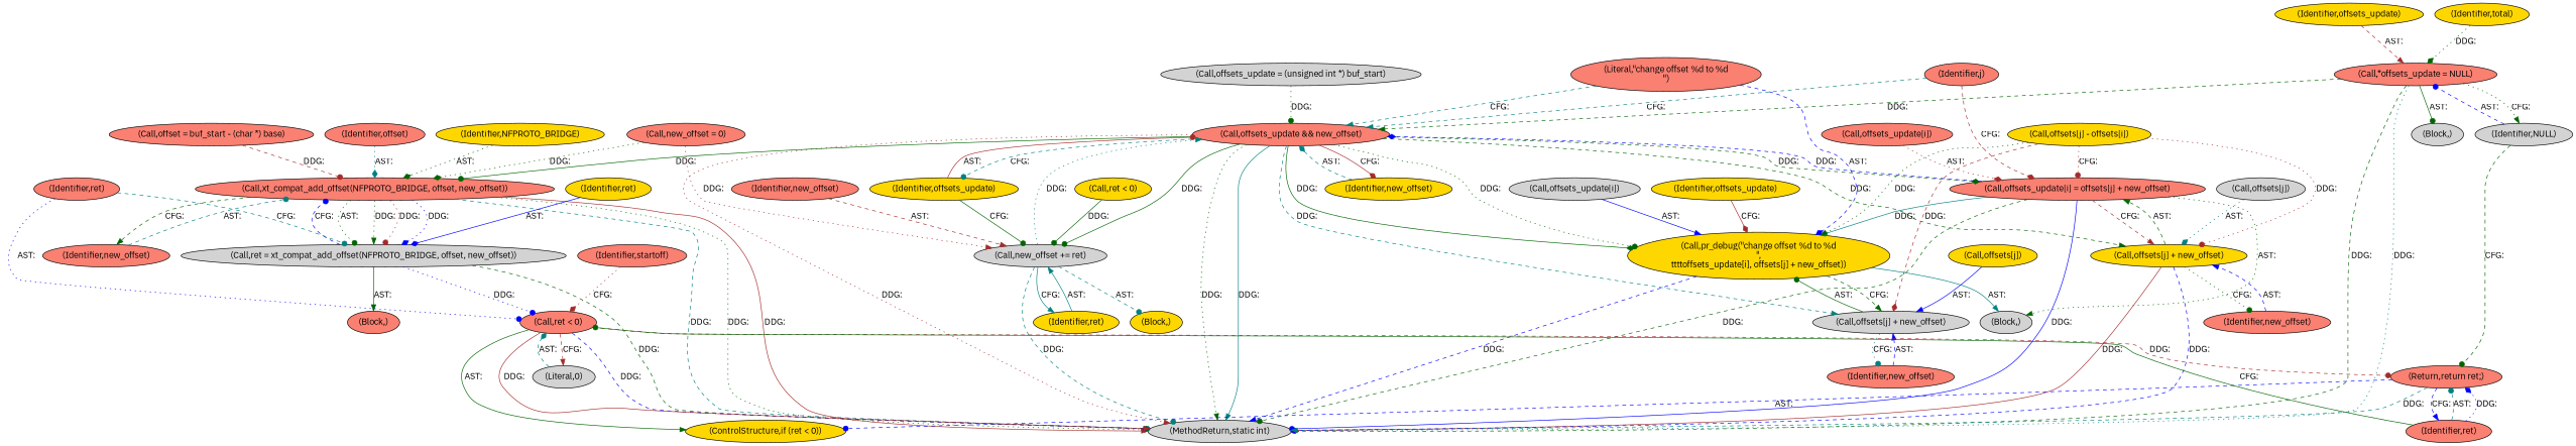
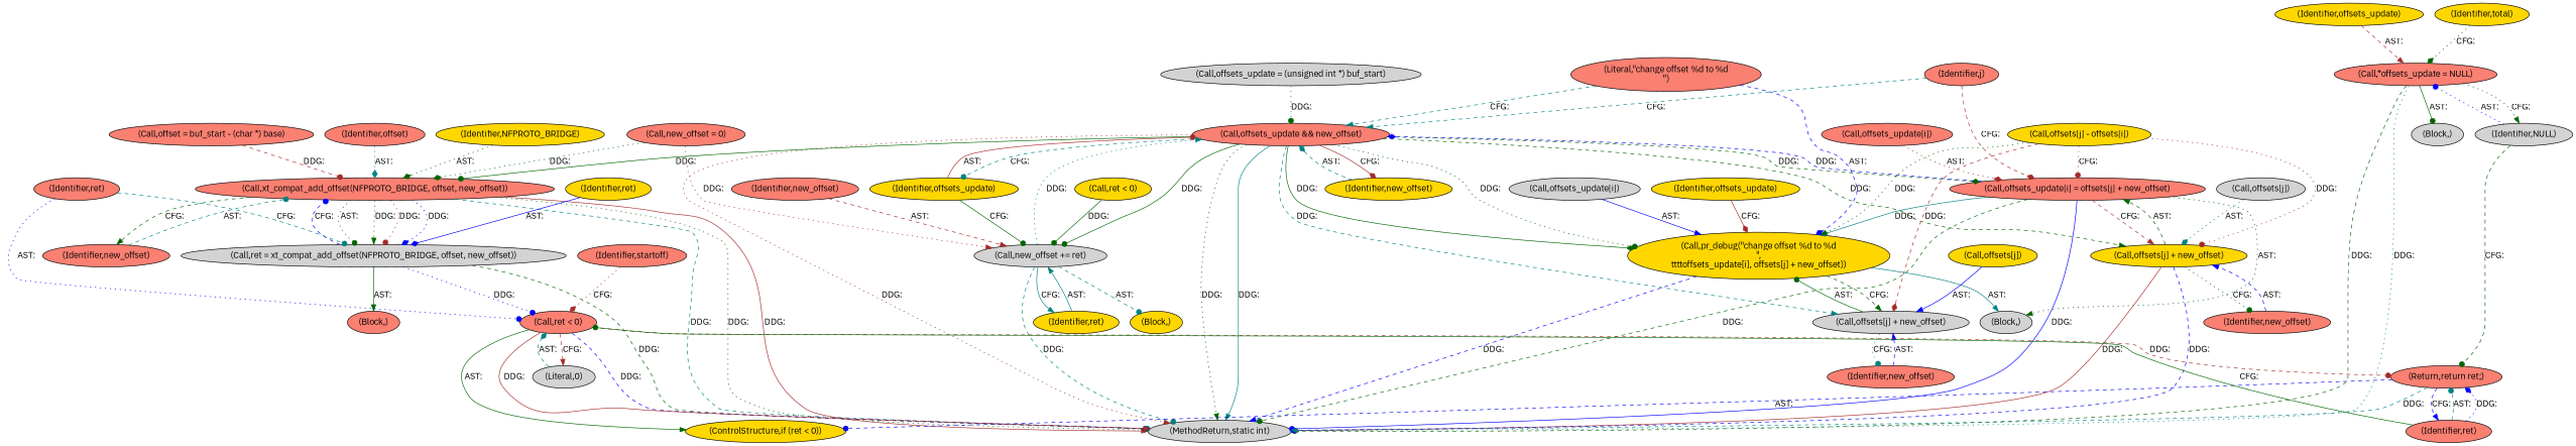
  digraph {
    fontname="IBM Plex Sans"
    node [fillcolor=salmon fontname="IBM Plex Sans" style=filled]
    edge [arrowhead=normal color=darkgreen fontname="IBM Plex Sans" style=dashed]
    n1 [label="(Call,*offsets_update = NULL)"]
    n2 [label="(Call,offsets_update && new_offset)"]
    n3 [fillcolor=lightgrey label="(Identifier,NULL)"]
    n4 [fillcolor=lightgrey label="(Block,)"]
    n5 [fillcolor=lightgrey label="(MethodReturn,static int)"]
    n6 [fillcolor=lightgrey label="(Call,new_offset += ret)"]
    n7 [fillcolor=gold label="(Call,pr_debug(\"change offset %d to %d\n\",\n\t\t\t\toffsets_update[i], offsets[j] + new_offset))"]
    n8 [fillcolor=lightgrey label="(Call,offsets[j] + new_offset)"]
    n9 [label="(Call,offsets_update[i] = offsets[j] + new_offset)"]
    n10 [fillcolor=gold label="(Call,offsets[j] + new_offset)"]
    n11 [label="(Call,xt_compat_add_offset(NFPROTO_BRIDGE, offset, new_offset))"]
    n12 [fillcolor=gold label="(Identifier,new_offset)"]
    n13 [fillcolor=gold label="(Identifier,offsets_update)"]
    n14 [label="(Return,return ret;)"]
    n15 [fillcolor=gold label="(Identifier,ret)"]
    n16 [fillcolor=gold label="(Block,)"]
    n17 [fillcolor=lightgrey label="(Block,)"]
    n18 [label="(Identifier,new_offset)"]
    n19 [label="(Identifier,new_offset)"]
    n20 [fillcolor=lightgrey label="(Call,ret = xt_compat_add_offset(NFPROTO_BRIDGE, offset, new_offset))"]
    n21 [label="(Identifier,new_offset)"]
    n22 [label="(Call,ret < 0)"]
    n23 [label="(Block,)"]
    n24 [fillcolor=lightgrey label="(Literal,0)"]
    n25 [fillcolor=gold label="(ControlStructure,if (ret < 0))"]
    n26 [label="(Identifier,ret)"]
    n27 [fillcolor=gold label="(Call,ret < 0)"]
    n28 [fillcolor=lightgrey label="(Call,offsets_update[i])"]
    n29 [fillcolor=gold label="(Identifier,ret)"]
    n30 [fillcolor=gold label="(Call,offsets[j] - offsets[i])"]
    n31 [label="(Call,new_offset = 0)"]
    n32 [fillcolor=lightgrey label="(Call,offsets[j])"]
    n33 [label="(Literal,\"change offset %d to %d\n\")"]
    n34 [label="(Identifier,new_offset)"]
    n35 [fillcolor=lightgrey label="(Call,offsets_update = (unsigned int *) buf_start)"]
    n36 [fillcolor=gold label="(Identifier,NFPROTO_BRIDGE)"]
    n37 [label="(Call,offsets_update[i])"]
    n38 [fillcolor=gold label="(Identifier,offsets_update)"]
    n39 [fillcolor=gold label="(Identifier,offsets_update)"]
    n40 [fillcolor=gold label="(Identifier,total)"]
    n41 [label="(Identifier,startoff)"]
    n42 [label="(Identifier,j)"]
    n43 [label="(Call,offset = buf_start - (char *) base)"]
    n44 [label="(Identifier,offset)"]
    n45 [label="(Identifier,ret)"]
    n46 [fillcolor=gold label="(Call,offsets[j])"]
-   n1 -> n2 [label="DDG: "]
    n1 -> n3 [label="CFG: " style=dotted]
    n1 -> n4 [arrowhead=dot label="AST: " style=solid]
    n1 -> n5 [arrowhead=dot color=teal label="DDG: " style=dotted]
    n1 -> n5 [arrowhead=diamond label="DDG: "]
    n2 -> n5 [color=brown label="DDG: " style=dotted]
    n2 -> n5 [label="DDG: " style=dotted]
    n2 -> n5 [color=teal label="DDG: " style=solid]
    n2 -> n6 [arrowhead=dot label="DDG: " style=solid]
    n2 -> n7 [arrowhead=diamond label="DDG: " style=solid]
    n2 -> n7 [arrowhead=dot label="DDG: " style=dotted]
    n2 -> n8 [color=teal label="DDG: "]
    n2 -> n9 [arrowhead=diamond label="DDG: "]
    n2 -> n10 [label="DDG: "]
    n2 -> n11 [arrowhead=dot label="DDG: " style=solid]
    n2 -> n12 [arrowhead=diamond color=brown label="CFG: " style=solid]
    n2 -> n13 [arrowhead=dot color=teal label="CFG: "]
-   n3 -> n1 [arrowhead=dot color=blue label="AST: "]
+   n3 -> n1 [arrowhead=dot color=blue label="AST: " style=dotted]
    n3 -> n14 [arrowhead=dot label="CFG: "]
    n6 -> n2 [color=teal label="DDG: " style=dotted]
    n6 -> n5 [arrowhead=dot color=teal label="DDG: "]
    n6 -> n15 [color=teal label="CFG: " style=solid]
    n6 -> n16 [arrowhead=dot color=teal label="AST: "]
    n7 -> n5 [color=blue label="DDG: "]
    n7 -> n8 [label="CFG: "]
    n7 -> n17 [color=teal label="AST: " style=solid]
    n8 -> n7 [arrowhead=dot label="AST: " style=solid]
    n8 -> n18 [arrowhead=dot color=teal label="CFG: " style=dotted]
    n9 -> n2 [arrowhead=diamond color=blue label="DDG: "]
    n9 -> n5 [arrowhead=dot label="DDG: "]
    n9 -> n5 [arrowhead=dot color=blue label="DDG: " style=solid]
    n9 -> n7 [arrowhead=diamond color=teal label="DDG: " style=solid]
    n9 -> n10 [color=brown label="CFG: "]
    n9 -> n17 [label="AST: " style=dotted]
    n10 -> n5 [arrowhead=diamond color=brown label="DDG: " style=solid]
    n10 -> n5 [arrowhead=dot color=blue label="DDG: "]
    n10 -> n9 [label="AST: "]
    n10 -> n19 [arrowhead=dot label="CFG: " style=dotted]
    n11 -> n5 [arrowhead=dot color=teal label="DDG: "]
    n11 -> n5 [arrowhead=diamond label="DDG: " style=dotted]
    n11 -> n5 [color=brown label="DDG: " style=solid]
    n11 -> n20 [arrowhead=dot label="AST: " style=dotted]
    n11 -> n20 [label="DDG: " style=dotted]
    n11 -> n20 [arrowhead=dot color=brown label="DDG: " style=dotted]
    n11 -> n20 [arrowhead=diamond color=blue label="DDG: " style=dotted]
    n11 -> n21 [label="CFG: "]
    n12 -> n2 [arrowhead=diamond color=teal label="AST: "]
    n13 -> n2 [arrowhead=dot color=brown label="AST: " style=solid]
    n13 -> n6 [arrowhead=dot label="CFG: " style=solid]
    n14 -> n5 [color=teal label="DDG: "]
    n14 -> n25 [arrowhead=dot color=blue label="AST: "]
    n14 -> n26 [color=blue label="CFG: "]
    n15 -> n6 [color=teal label="AST: " style=solid]
    n18 -> n8 [color=blue label="AST: "]
    n19 -> n10 [color=blue label="AST: "]
    n20 -> n5 [arrowhead=diamond label="DDG: "]
    n20 -> n11 [arrowhead=dot color=blue label="CFG: "]
    n20 -> n22 [arrowhead=dot color=blue label="DDG: " style=dotted]
    n20 -> n23 [label="AST: " style=solid]
    n21 -> n11 [arrowhead=dot color=teal label="AST: "]
    n22 -> n5 [color=blue label="DDG: "]
    n22 -> n5 [color=brown label="DDG: " style=solid]
    n22 -> n14 [arrowhead=dot color=brown label="DDG: "]
    n22 -> n24 [color=brown label="CFG: "]
    n22 -> n25 [label="AST: " style=solid]
    n24 -> n22 [arrowhead=diamond color=teal label="AST: "]
    n26 -> n14 [arrowhead=dot color=teal label="AST: "]
    n26 -> n14 [arrowhead=diamond color=blue label="DDG: " style=dotted]
    n26 -> n22 [arrowhead=dot label="CFG: " style=solid]
    n27 -> n6 [arrowhead=dot label="DDG: " style=solid]
    n28 -> n7 [color=blue label="AST: " style=solid]
    n29 -> n20 [arrowhead=diamond color=blue label="AST: " style=solid]
    n30 -> n7 [label="DDG: " style=dotted]
    n30 -> n8 [arrowhead=diamond color=brown label="DDG: "]
    n30 -> n9 [arrowhead=dot color=brown label="CFG: " style=dotted]
    n30 -> n10 [arrowhead=dot color=brown label="DDG: " style=dotted]
    n31 -> n6 [color=brown label="DDG: " style=dotted]
    n31 -> n11 [arrowhead=diamond label="DDG: " style=dotted]
    n32 -> n10 [arrowhead=diamond color=teal label="AST: " style=dotted]
    n33 -> n2 [color=teal label="CFG: "]
    n33 -> n7 [arrowhead=diamond color=blue label="AST: "]
    n34 -> n6 [color=brown label="AST: "]
    n35 -> n2 [arrowhead=dot label="DDG: " style=dotted]
    n36 -> n11 [arrowhead=diamond label="AST: " style=dotted]
    n37 -> n9 [arrowhead=diamond color=brown label="AST: " style=dotted]
    n38 -> n1 [color=brown label="AST: "]
    n39 -> n7 [arrowhead=diamond color=brown label="CFG: " style=solid]
-   n40 -> n1 [arrowhead=diamond label="DDG: " style=dotted]
+   n40 -> n1 [arrowhead=diamond label="CFG: " style=dotted]
    n41 -> n22 [arrowhead=diamond color=brown label="CFG: " style=dotted]
    n42 -> n2 [color=teal label="CFG: "]
    n42 -> n9 [arrowhead=diamond color=brown label="CFG: "]
    n43 -> n11 [arrowhead=dot color=brown label="DDG: "]
    n44 -> n11 [arrowhead=diamond color=teal label="AST: " style=dotted]
    n45 -> n20 [arrowhead=dot color=teal label="CFG: "]
    n45 -> n22 [arrowhead=dot color=blue label="AST: " style=dotted]
    n46 -> n8 [color=blue label="AST: " style=solid]
  }
